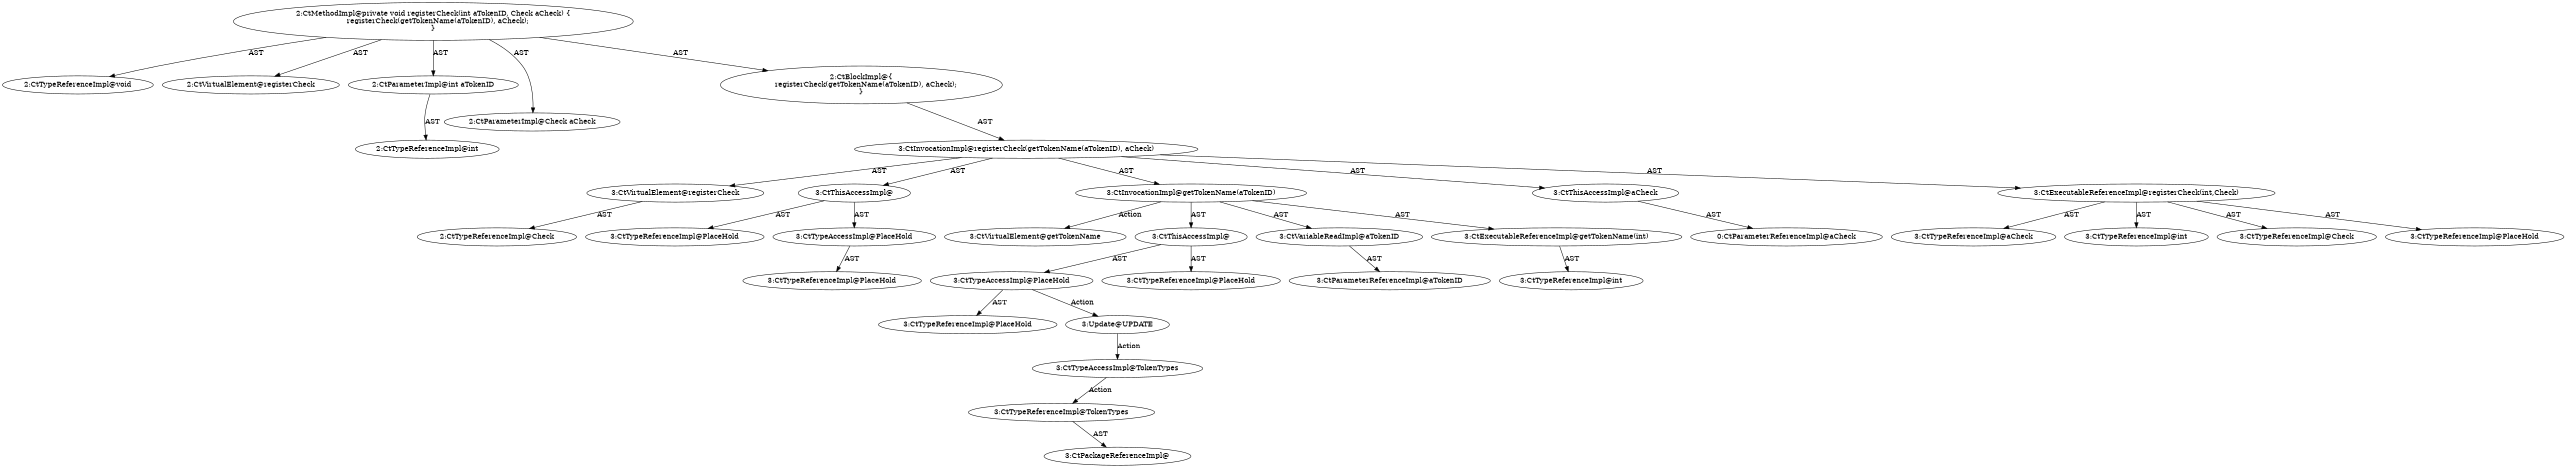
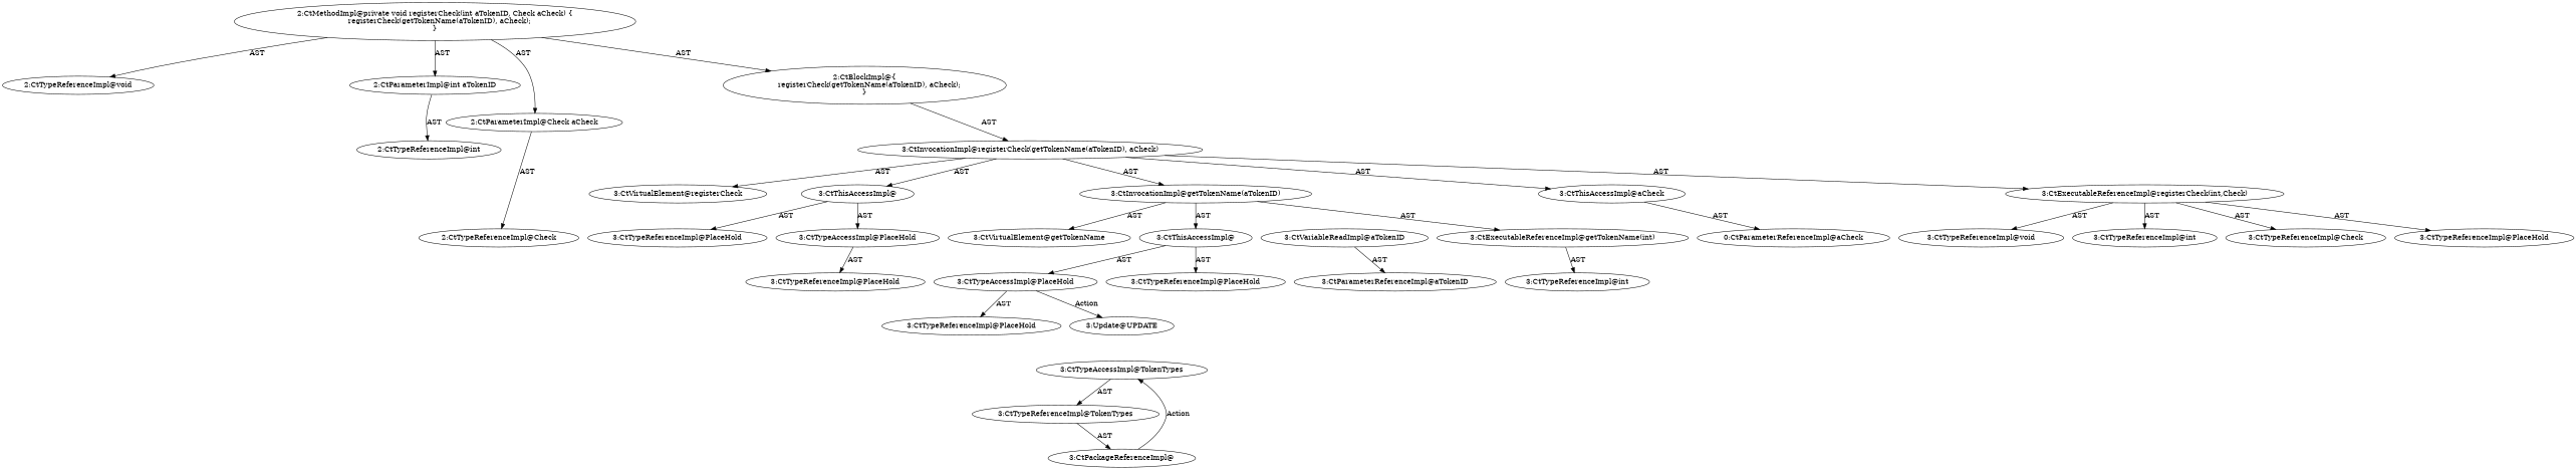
  digraph {
    node [shape=ellipse]
    n1 [label="2:CtTypeReferenceImpl@void"]
-   n2 [label="2:CtVirtualElement@registerCheck"]
    n3 [label="2:CtParameterImpl@int aTokenID"]
    n4 [label="2:CtTypeReferenceImpl@int"]
    n5 [label="2:CtParameterImpl@Check aCheck"]
    n6 [label="2:CtTypeReferenceImpl@Check"]
    n7 [label="3:CtExecutableReferenceImpl@registerCheck(int,Check)"]
    n8 [label="3:CtTypeReferenceImpl@PlaceHold"]
-   n9 [label="3:CtTypeReferenceImpl@aCheck"]
+   n9 [label="3:CtTypeReferenceImpl@void"]
    n10 [label="3:CtTypeReferenceImpl@int"]
    n11 [label="3:CtTypeReferenceImpl@Check"]
    n12 [label="3:CtVirtualElement@registerCheck"]
    n13 [label="3:CtTypeAccessImpl@PlaceHold"]
    n14 [label="3:CtTypeReferenceImpl@PlaceHold"]
    n15 [label="3:CtThisAccessImpl@"]
    n16 [label="3:CtTypeReferenceImpl@PlaceHold"]
    n17 [label="3:CtExecutableReferenceImpl@getTokenName(int)"]
    n18 [label="3:CtTypeReferenceImpl@int"]
    n19 [label="3:CtVirtualElement@getTokenName"]
    n20 [label="3:CtTypeAccessImpl@PlaceHold"]
    n21 [label="3:CtTypeReferenceImpl@PlaceHold"]
    n22 [label="3:Update@UPDATE"]
    n23 [label="3:CtTypeAccessImpl@TokenTypes"]
    n24 [label="3:CtThisAccessImpl@"]
    n25 [label="3:CtTypeReferenceImpl@PlaceHold"]
    n26 [label="3:CtVariableReadImpl@aTokenID"]
    n27 [label="3:CtParameterReferenceImpl@aTokenID"]
    n28 [label="3:CtInvocationImpl@getTokenName(aTokenID)"]
    n29 [label="3:CtThisAccessImpl@aCheck"]
    n30 [label="0:CtParameterReferenceImpl@aCheck"]
    n31 [label="3:CtInvocationImpl@registerCheck(getTokenName(aTokenID), aCheck)"]
    n32 [label="2:CtBlockImpl@\{\n    registerCheck(getTokenName(aTokenID), aCheck);\n\}"]
    n33 [label="2:CtMethodImpl@private void registerCheck(int aTokenID, Check aCheck) \{\n    registerCheck(getTokenName(aTokenID), aCheck);\n\}"]
    n34 [label="3:CtTypeReferenceImpl@TokenTypes"]
    n35 [label="3:CtPackageReferenceImpl@"]
    n3 -> n4 [label=AST]
-   n12 -> n6 [label=AST]
+   n5 -> n6 [label=AST]
    n7 -> n8 [label=AST]
    n7 -> n9 [label=AST]
    n7 -> n10 [label=AST]
    n7 -> n11 [label=AST]
    n13 -> n14 [label=AST]
    n15 -> n13 [label=AST]
    n15 -> n16 [label=AST]
    n17 -> n18 [label=AST]
    n20 -> n21 [label=AST]
    n20 -> n22 [label=Action]
-   n22 -> n23 [label=Action]
-   n23 -> n34 [label=Action]
+   n35 -> n23 [label=Action]
+   n23 -> n34 [label=AST]
    n24 -> n20 [label=AST]
    n24 -> n25 [label=AST]
    n26 -> n27 [label=AST]
    n28 -> n17 [label=AST]
-   n28 -> n19 [label=Action]
+   n28 -> n19 [label=AST]
    n28 -> n24 [label=AST]
-   n28 -> n26 [label=AST]
    n29 -> n30 [label=AST]
    n31 -> n7 [label=AST]
    n31 -> n12 [label=AST]
    n31 -> n15 [label=AST]
    n31 -> n28 [label=AST]
    n31 -> n29 [label=AST]
    n32 -> n31 [label=AST]
    n33 -> n1 [label=AST]
-   n33 -> n2 [label=AST]
    n33 -> n3 [label=AST]
    n33 -> n5 [label=AST]
    n33 -> n32 [label=AST]
    n34 -> n35 [label=AST]
  }
